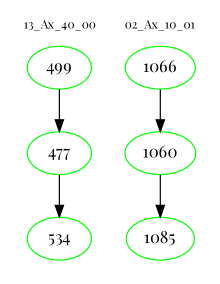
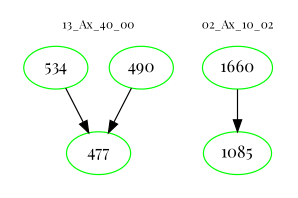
  digraph {
    fontname="Playfair Display"
    node [color=green fontname="Playfair Display"]
    edge [color=black fontname="Playfair Display"]
-   n1 [label=499]
+   n1 [label=490]
    n2 [label=477]
    n3 [label=534]
-   n4 [label=1066]
-   n5 [label=1060]
+   n5 [label=1660]
    n6 [label=1085]
    subgraph cluster_1 {
      color=white
      fontsize=10
      label="13_Ax_40_00"
      n1
      n2
      n3
    }
    subgraph cluster_2 {
      color=white
      fontsize=10
-     label="02_Ax_10_01"
-     n4
+     label="02_Ax_10_02"
      n5
      n6
    }
    n1 -> n2
-   n2 -> n3
-   n4 -> n5
+   n3 -> n2
    n5 -> n6
  }
